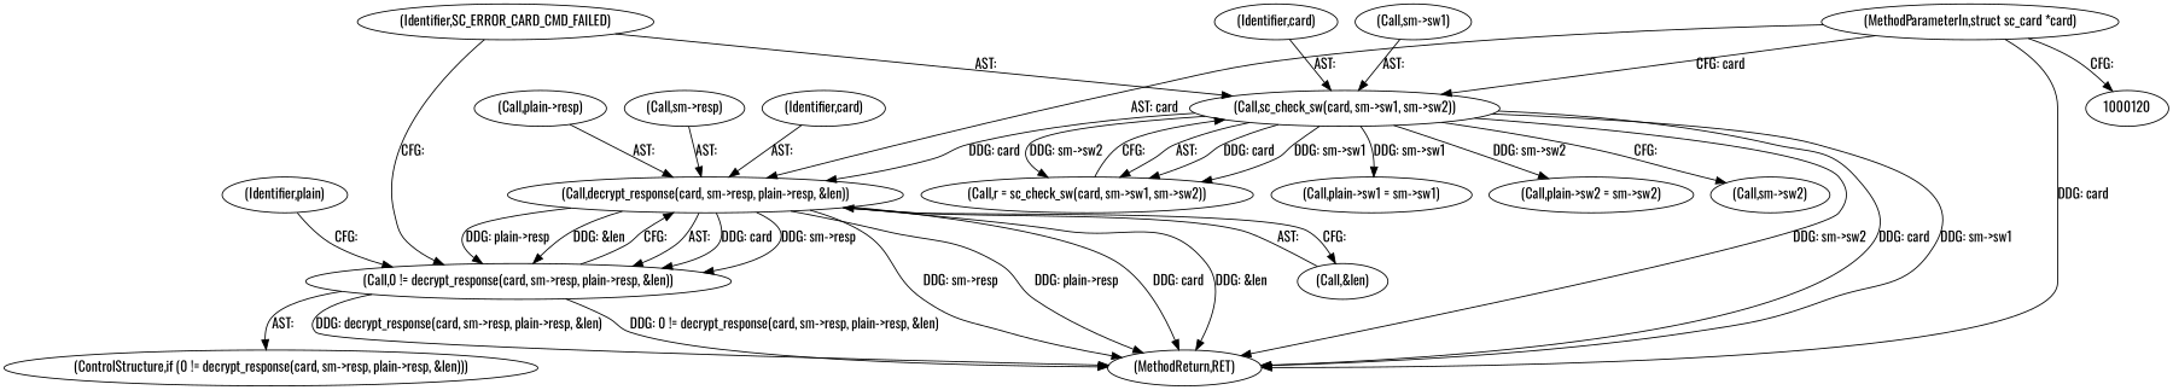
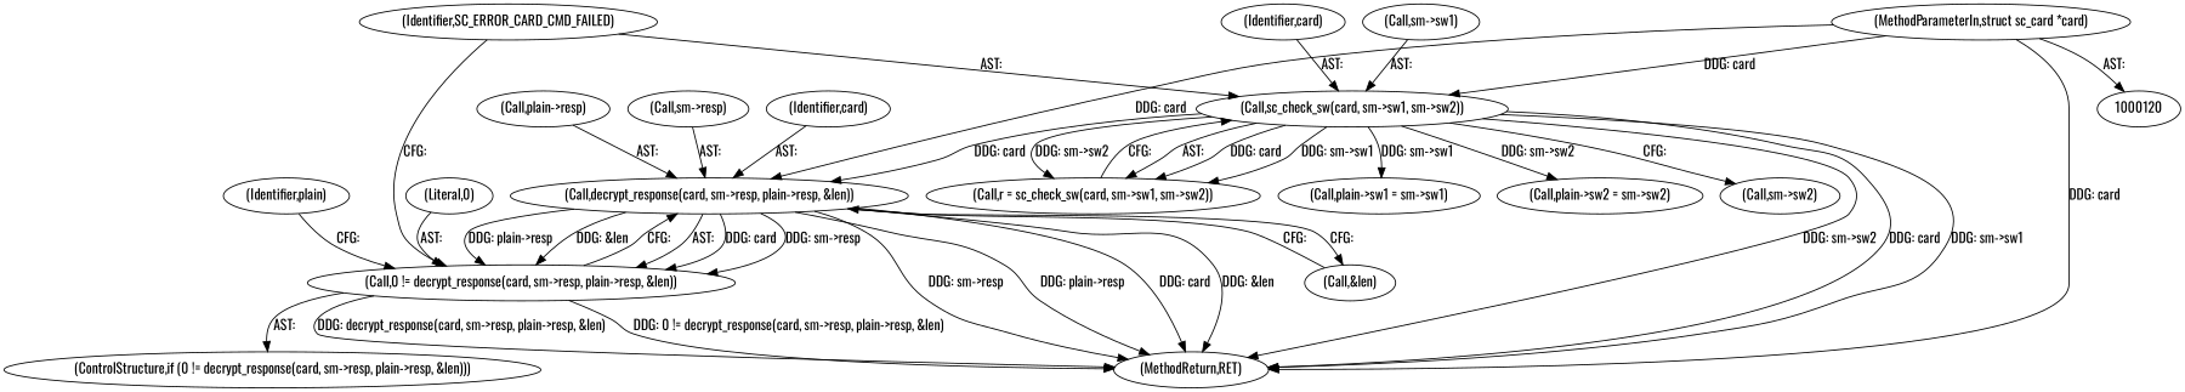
  digraph {
    fontname=Oswald
    node [fontname=Oswald]
    edge [fontname=Oswald]
    n1 [label="(Call,decrypt_response(card, sm->resp, plain->resp, &len))"]
    n2 [label="(Call,0 != decrypt_response(card, sm->resp, plain->resp, &len))"]
    n3 [label="(Call,&len)"]
    n4 [label="(MethodReturn,RET)"]
    n5 [label="(ControlStructure,if (0 != decrypt_response(card, sm->resp, plain->resp, &len)))"]
    n6 [label="(Call,sc_check_sw(card, sm->sw1, sm->sw2))"]
    n7 [label="(Call,r = sc_check_sw(card, sm->sw1, sm->sw2))"]
    n8 [label="(Call,plain->sw1 = sm->sw1)"]
    n9 [label="(Call,plain->sw2 = sm->sw2)"]
    n10 [label="(Call,sm->sw2)"]
    n11 [label="(MethodParameterIn,struct sc_card *card)"]
    n12 [label=1000120]
+   n13 [label="(Literal,0)"]
    n14 [label="(Identifier,SC_ERROR_CARD_CMD_FAILED)"]
    n15 [label="(Identifier,card)"]
    n16 [label="(Identifier,card)"]
    n17 [label="(Call,plain->resp)"]
    n18 [label="(Identifier,plain)"]
    n19 [label="(Call,sm->resp)"]
    n20 [label="(Call,sm->sw1)"]
    n1 -> n2 [label="AST: "]
    n1 -> n2 [label="DDG: card"]
    n1 -> n2 [label="DDG: sm->resp"]
    n1 -> n2 [label="DDG: plain->resp"]
    n1 -> n2 [label="DDG: &len"]
    n1 -> n3 [label="CFG: "]
    n1 -> n4 [label="DDG: sm->resp"]
    n1 -> n4 [label="DDG: plain->resp"]
    n1 -> n4 [label="DDG: card"]
    n1 -> n4 [label="DDG: &len"]
    n2 -> n1 [label="CFG: "]
    n2 -> n4 [label="DDG: 0 != decrypt_response(card, sm->resp, plain->resp, &len)"]
    n2 -> n4 [label="DDG: decrypt_response(card, sm->resp, plain->resp, &len)"]
    n2 -> n5 [label="AST: "]
-   n3 -> n1 [label="AST: "]
+   n3 -> n1 [label="CFG: "]
    n6 -> n1 [label="DDG: card"]
    n6 -> n4 [label="DDG: sm->sw2"]
    n6 -> n4 [label="DDG: card"]
    n6 -> n4 [label="DDG: sm->sw1"]
    n6 -> n7 [label="AST: "]
    n6 -> n7 [label="DDG: card"]
    n6 -> n7 [label="DDG: sm->sw1"]
    n6 -> n7 [label="DDG: sm->sw2"]
    n6 -> n8 [label="DDG: sm->sw1"]
    n6 -> n9 [label="DDG: sm->sw2"]
    n6 -> n10 [label="CFG: "]
    n7 -> n6 [label="CFG: "]
-   n11 -> n1 [label="AST: card"]
+   n11 -> n1 [label="DDG: card"]
    n11 -> n4 [label="DDG: card"]
-   n11 -> n6 [label="CFG: card"]
-   n11 -> n12 [label="CFG: "]
+   n11 -> n6 [label="DDG: card"]
+   n11 -> n12 [label="AST: "]
+   n13 -> n2 [label="AST: "]
    n14 -> n2 [label="CFG: "]
    n14 -> n6 [label="AST: "]
    n15 -> n1 [label="AST: "]
    n16 -> n6 [label="AST: "]
    n17 -> n1 [label="AST: "]
    n18 -> n2 [label="CFG: "]
    n19 -> n1 [label="AST: "]
    n20 -> n6 [label="AST: "]
  }
